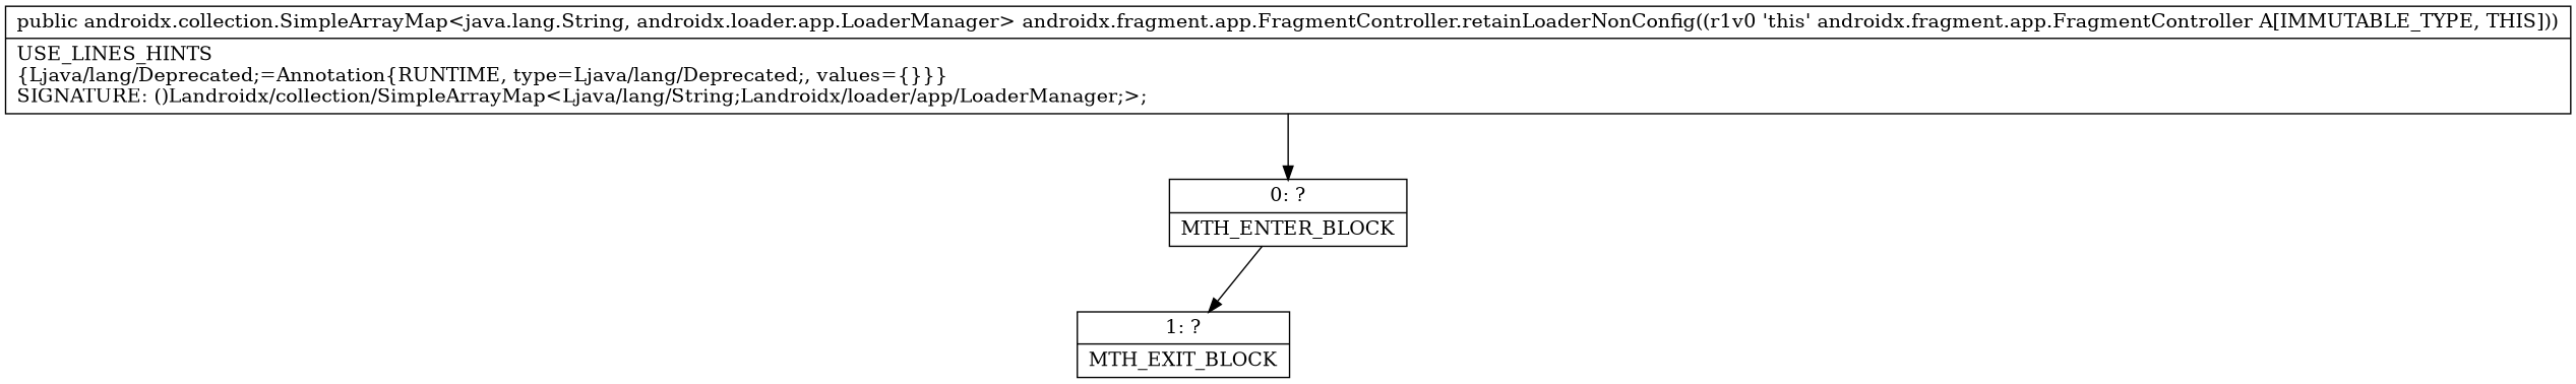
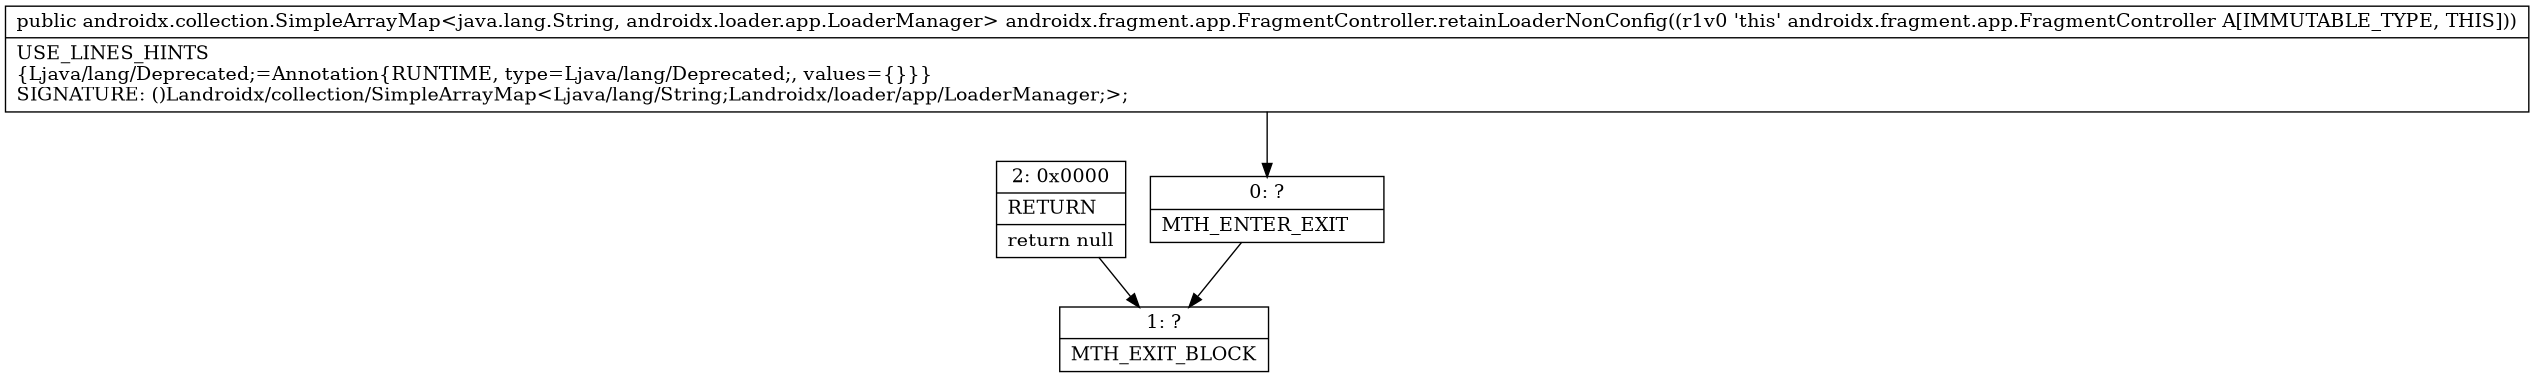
  digraph {
    node [shape=record]
-   n1 [label="{0\:\ ?|MTH_ENTER_BLOCK\l}"]
+   n1 [label="{0\:\ ?|MTH_ENTER_EXIT\l}"]
    n2 [label="{1\:\ ?|MTH_EXIT_BLOCK\l}"]
+   n3 [label="{2\:\ 0x0000|RETURN\l|return null\l}"]
    n4 [label="{public androidx.collection.SimpleArrayMap\<java.lang.String, androidx.loader.app.LoaderManager\> androidx.fragment.app.FragmentController.retainLoaderNonConfig((r1v0 'this' androidx.fragment.app.FragmentController A[IMMUTABLE_TYPE, THIS]))  | USE_LINES_HINTS\l\{Ljava\/lang\/Deprecated;=Annotation\{RUNTIME, type=Ljava\/lang\/Deprecated;, values=\{\}\}\}\lSIGNATURE: ()Landroidx\/collection\/SimpleArrayMap\<Ljava\/lang\/String;Landroidx\/loader\/app\/LoaderManager;\>;\l}"]
    n1 -> n2
+   n3 -> n2
    n4 -> n1
  }
